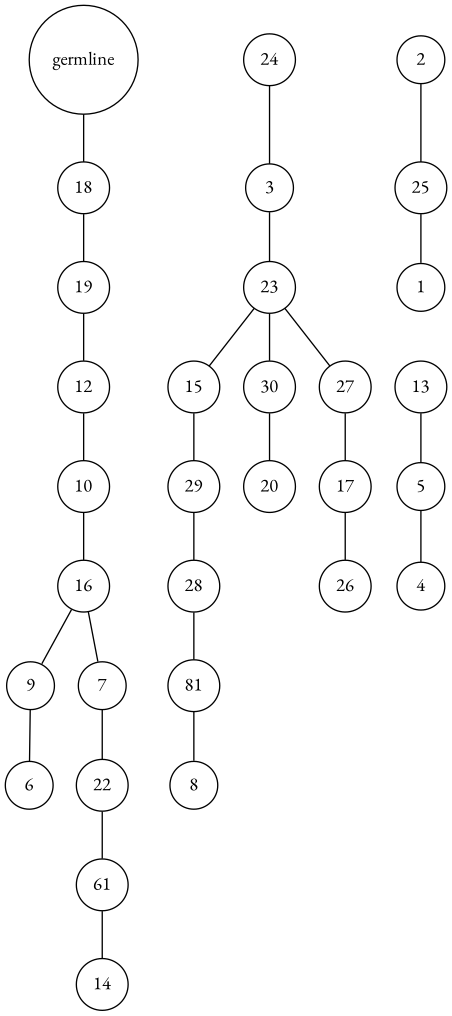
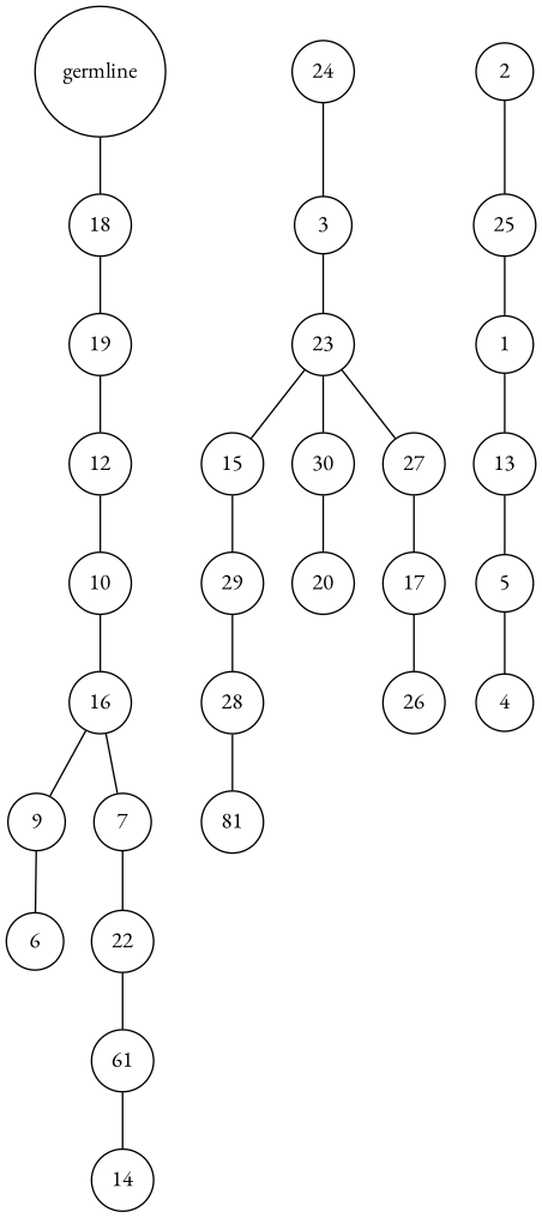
  graph {
    fontname="EB Garamond"
    rankdir=UD
    splines=line
    node [fontname="EB Garamond" shape=circle]
    edge [fontname="EB Garamond"]
    n1 [label=germline]
    n2 [label=18]
    n3 [label=19]
    n4 [label=12]
    n5 [label=10]
    n6 [label=16]
    n7 [label=9]
    n8 [label=7]
    n9 [label=6]
    n10 [label=22]
    n11 [label=61]
    n12 [label=14]
    n13 [label=24]
    n14 [label=3]
    n15 [label=23]
    n16 [label=15]
    n17 [label=30]
    n18 [label=27]
    n19 [label=29]
    n20 [label=20]
    n21 [label=2]
    n22 [label=25]
    n23 [label=17]
    n24 [label=28]
    n25 [label=81]
-   n26 [label=8]
    n27 [label=1]
    n28 [label=13]
    n29 [label=5]
    n30 [label=4]
    n31 [label=26]
    n1 -- n2
    n2 -- n3
    n3 -- n4
    n4 -- n5
    n5 -- n6
    n6 -- n7
    n6 -- n8
    n7 -- n9
    n8 -- n10
    n10 -- n11
    n11 -- n12
    n13 -- n14
    n14 -- n15
    n15 -- n16
    n15 -- n17
    n15 -- n18
    n16 -- n19
    n17 -- n20
    n18 -- n23
    n19 -- n24
    n21 -- n22
    n22 -- n27
    n23 -- n31
    n24 -- n25
-   n25 -- n26
+   n27 -- n28
    n28 -- n29
    n29 -- n30
  }
